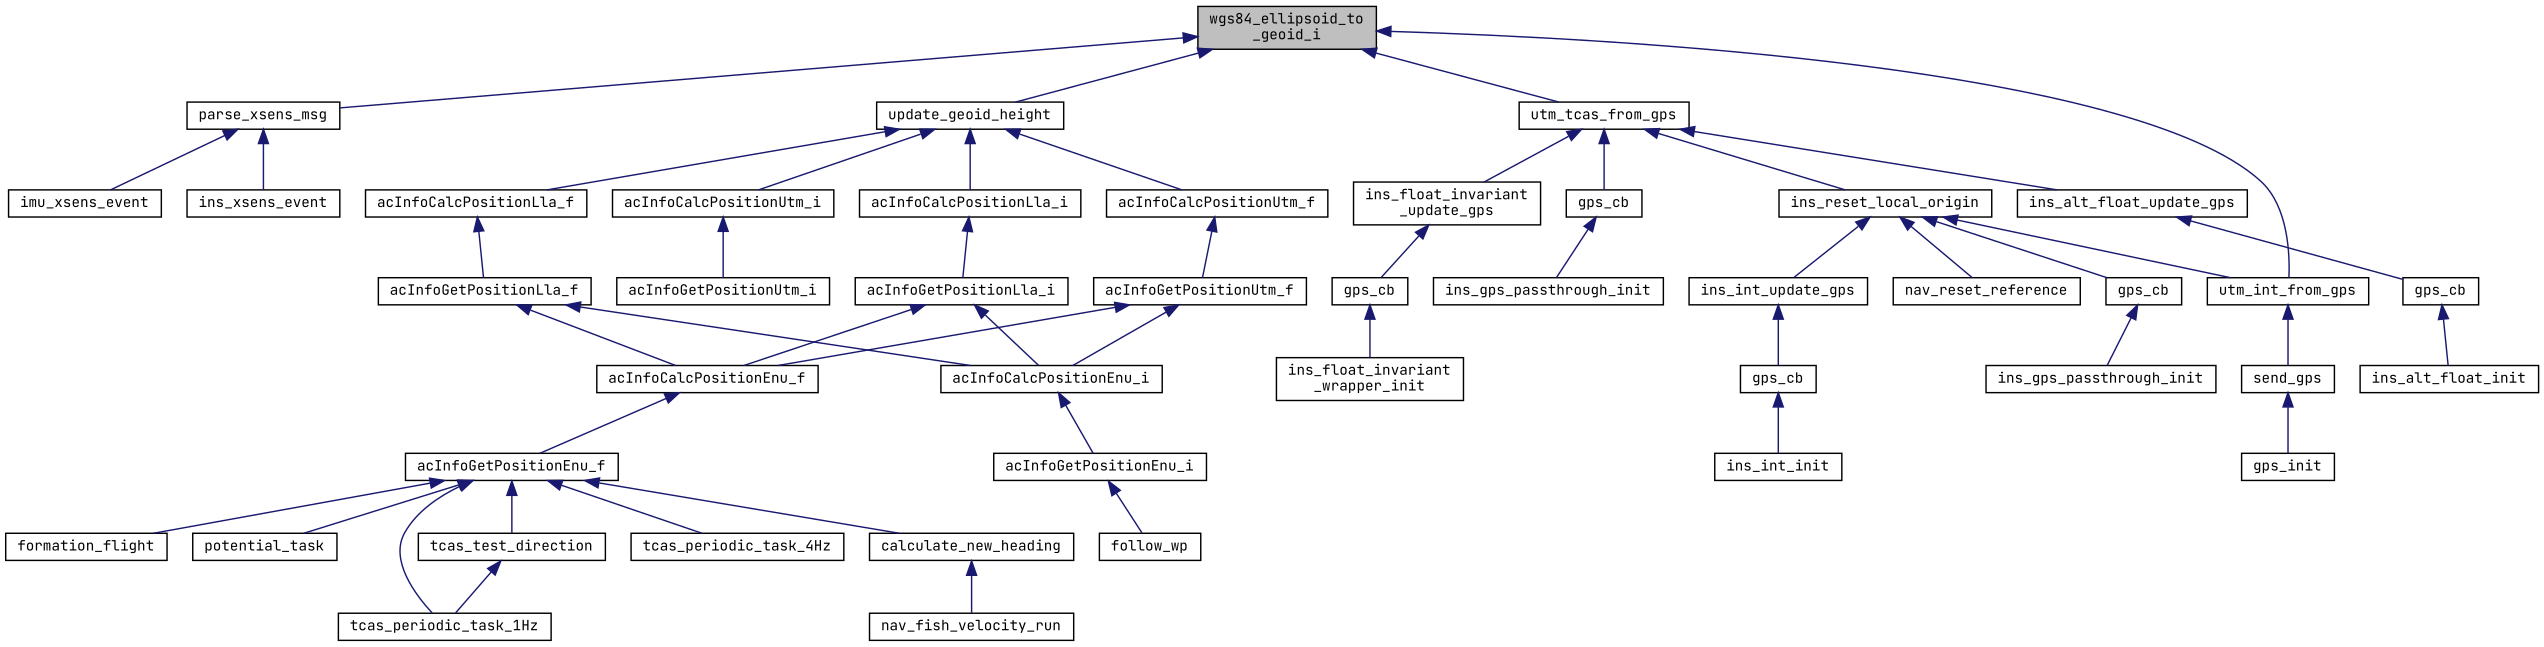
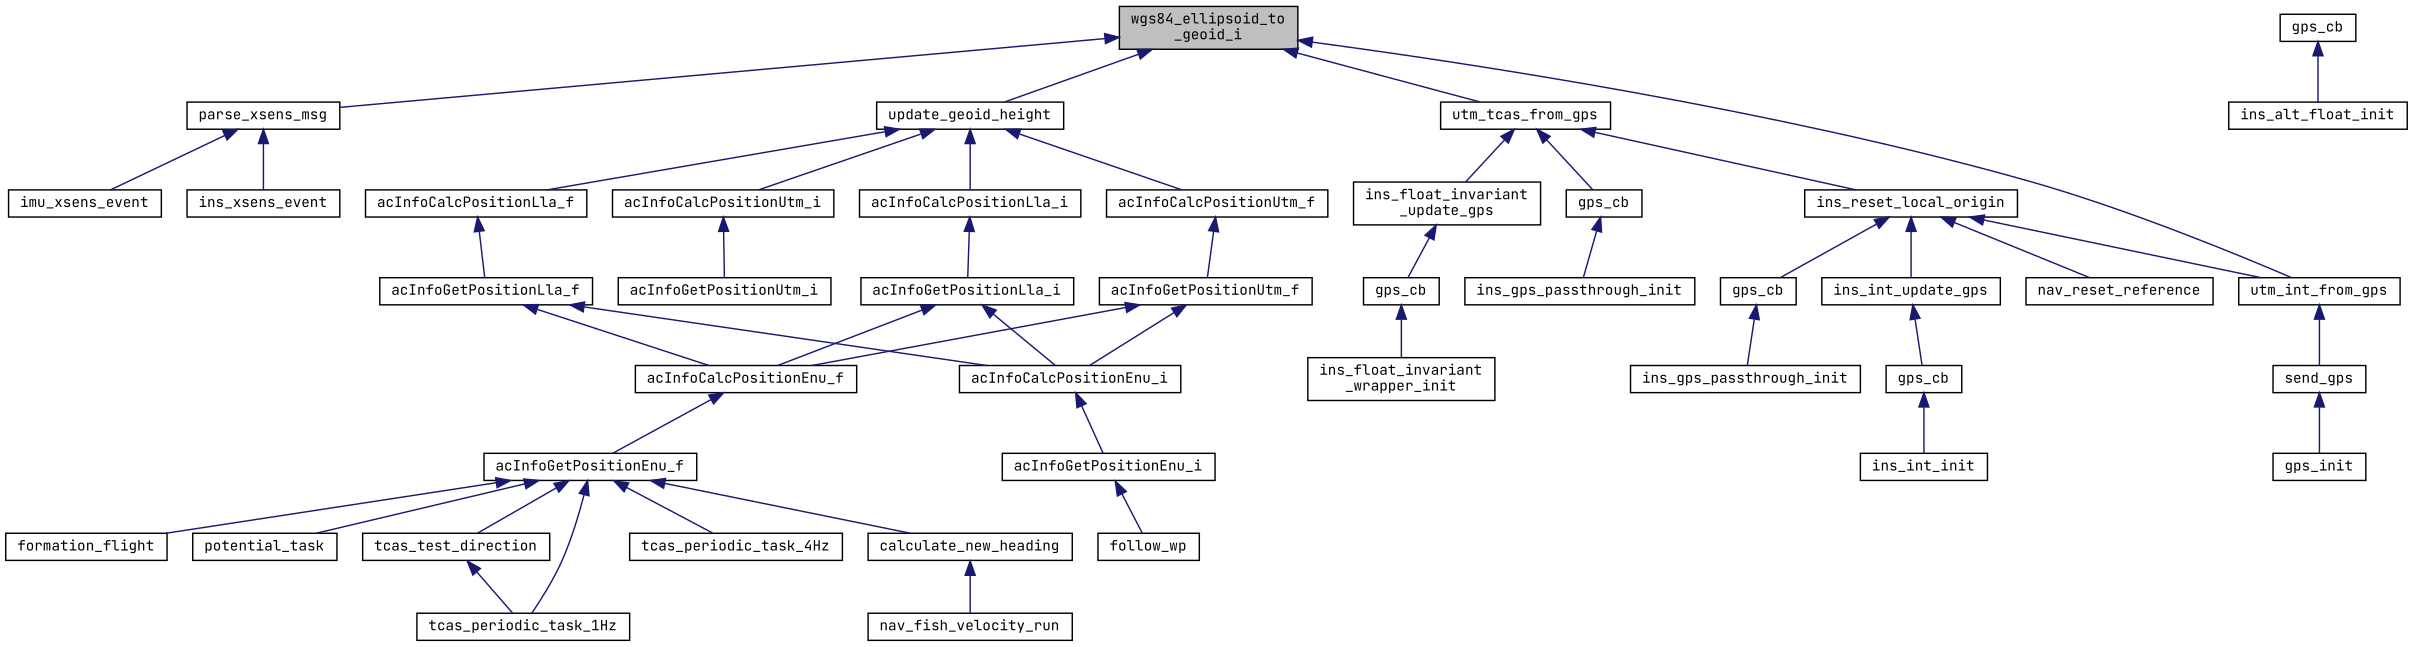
  digraph {
    fontname="JetBrains Mono"
    rankdir=TB
    node [color=black fillcolor=white fontname="JetBrains Mono" fontsize=10 shape=record style=filled]
    edge [color=midnightblue dir=back fontname="JetBrains Mono" fontsize=10 labelfontname=FreeSans labelfontsize=10 style=solid]
    n1 [fillcolor=grey75 fontcolor=black height=0.2 label="wgs84_ellipsoid_to\l_geoid_i" width=0.4]
    n2 [height=0.2 label=parse_xsens_msg width=0.4]
    n3 [height=0.2 label=update_geoid_height width=0.4]
    n4 [height=0.2 label=utm_tcas_from_gps width=0.4]
    n5 [height=0.2 label=utm_int_from_gps width=0.4]
    n6 [height=0.2 label=imu_xsens_event width=0.4]
    n7 [height=0.2 label=ins_xsens_event width=0.4]
    n8 [height=0.2 label=acInfoCalcPositionLla_f width=0.4]
    n9 [height=0.2 label=acInfoCalcPositionLla_i width=0.4]
    n10 [height=0.2 label=acInfoCalcPositionUtm_f width=0.4]
    n11 [height=0.2 label=acInfoCalcPositionUtm_i width=0.4]
    n12 [height=0.2 label=gps_cb width=0.4]
-   n13 [height=0.2 label=ins_alt_float_update_gps width=0.4]
    n14 [height=0.2 label="ins_float_invariant\l_update_gps" width=0.4]
    n15 [height=0.2 label=ins_reset_local_origin width=0.4]
    n16 [height=0.2 label=send_gps width=0.4]
    n17 [height=0.2 label=acInfoGetPositionLla_f width=0.4]
    n18 [height=0.2 label=acInfoGetPositionLla_i width=0.4]
    n19 [height=0.2 label=acInfoGetPositionUtm_f width=0.4]
    n20 [height=0.2 label=acInfoGetPositionUtm_i width=0.4]
    n21 [height=0.2 label=acInfoCalcPositionEnu_f width=0.4]
    n22 [height=0.2 label=acInfoCalcPositionEnu_i width=0.4]
    n23 [height=0.2 label=acInfoGetPositionEnu_f width=0.4]
    n24 [height=0.2 label=acInfoGetPositionEnu_i width=0.4]
    n25 [height=0.2 label=calculate_new_heading width=0.4]
    n26 [height=0.2 label=formation_flight width=0.4]
    n27 [height=0.2 label=potential_task width=0.4]
    n28 [height=0.2 label=tcas_periodic_task_1Hz width=0.4]
    n29 [height=0.2 label=tcas_periodic_task_4Hz width=0.4]
    n30 [height=0.2 label=tcas_test_direction width=0.4]
    n31 [height=0.2 label=nav_fish_velocity_run width=0.4]
    n32 [height=0.2 label=follow_wp width=0.4]
    n33 [height=0.2 label=ins_gps_passthrough_init width=0.4]
    n34 [height=0.2 label=gps_cb width=0.4]
    n35 [height=0.2 label=gps_cb width=0.4]
    n36 [height=0.2 label=gps_cb width=0.4]
    n37 [height=0.2 label=ins_int_update_gps width=0.4]
    n38 [height=0.2 label=nav_reset_reference width=0.4]
    n39 [height=0.2 label=ins_alt_float_init width=0.4]
    n40 [height=0.2 label="ins_float_invariant\l_wrapper_init" width=0.4]
    n41 [height=0.2 label=ins_gps_passthrough_init width=0.4]
    n42 [height=0.2 label=gps_cb width=0.4]
    n43 [height=0.2 label=ins_int_init width=0.4]
    n44 [height=0.2 label=gps_init width=0.4]
    n1 -> n2
    n1 -> n3
    n1 -> n4
    n1 -> n5
    n2 -> n6
    n2 -> n7
    n3 -> n8
    n3 -> n9
    n3 -> n10
    n3 -> n11
    n4 -> n12
-   n4 -> n13
    n4 -> n14
    n4 -> n15
    n5 -> n16
    n8 -> n17
    n9 -> n18
    n10 -> n19
    n11 -> n20
    n12 -> n33
-   n13 -> n34
    n14 -> n35
    n15 -> n5
    n15 -> n36
    n15 -> n37
    n15 -> n38
    n16 -> n44
    n17 -> n21
    n17 -> n22
    n18 -> n21
    n18 -> n22
    n19 -> n21
    n19 -> n22
    n21 -> n23
    n22 -> n24
    n23 -> n25
    n23 -> n26
    n23 -> n27
    n23 -> n28
    n23 -> n29
    n23 -> n30
    n24 -> n32
    n25 -> n31
    n30 -> n28
    n34 -> n39
    n35 -> n40
    n36 -> n41
    n37 -> n42
    n42 -> n43
  }
